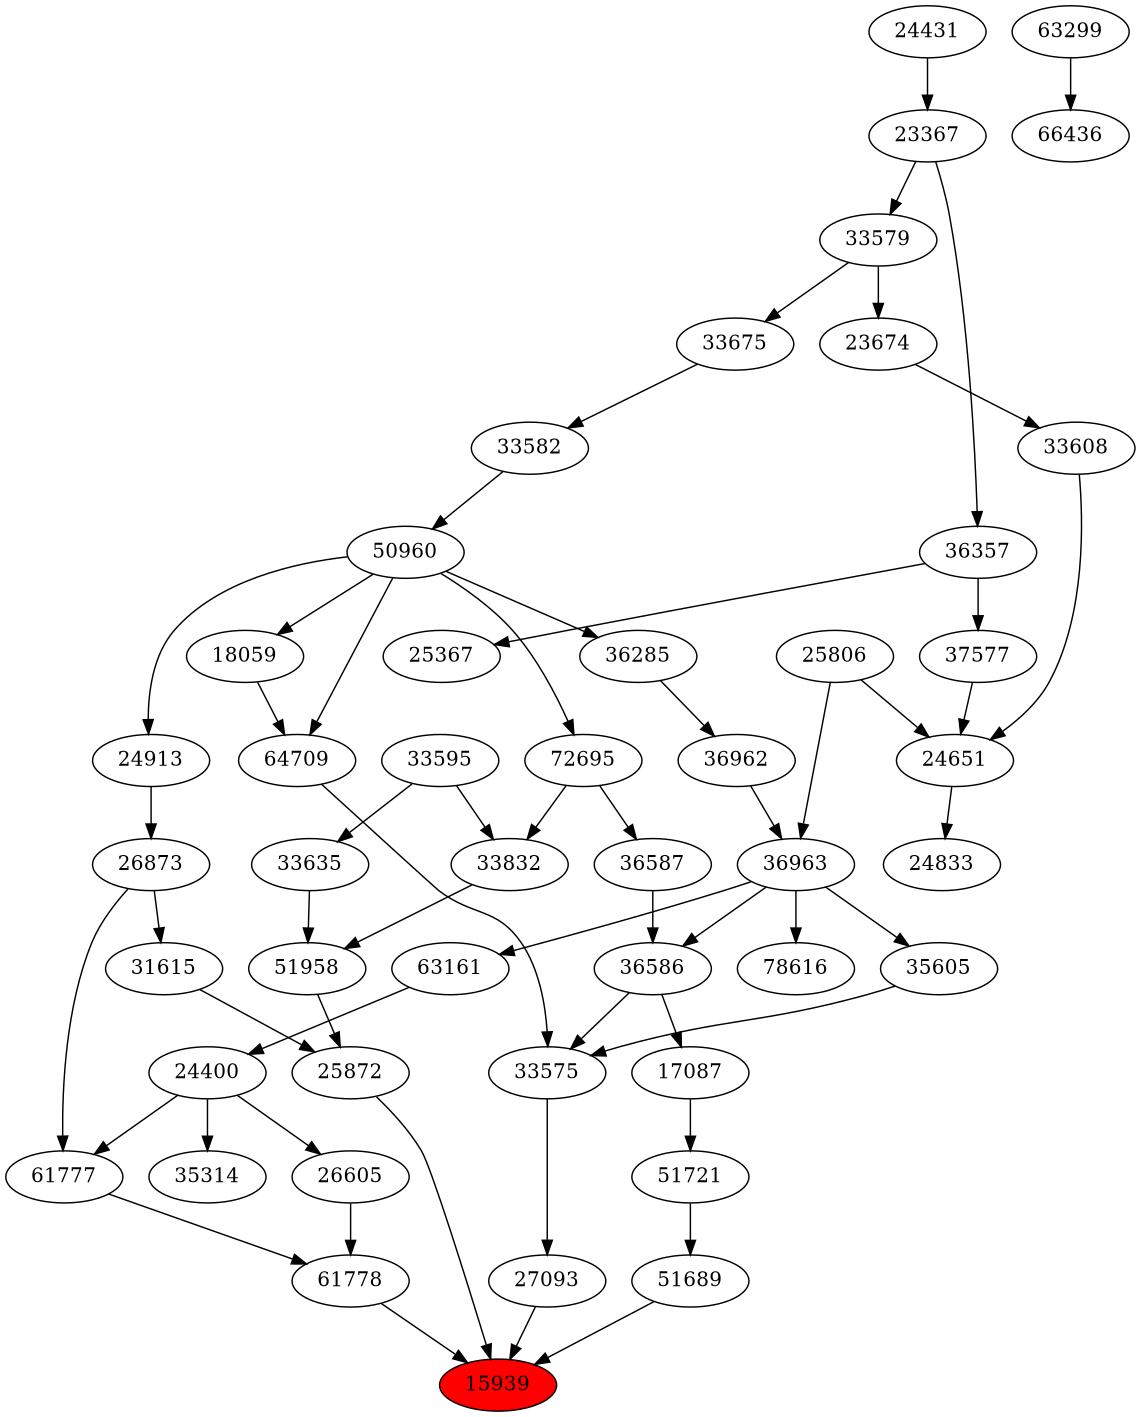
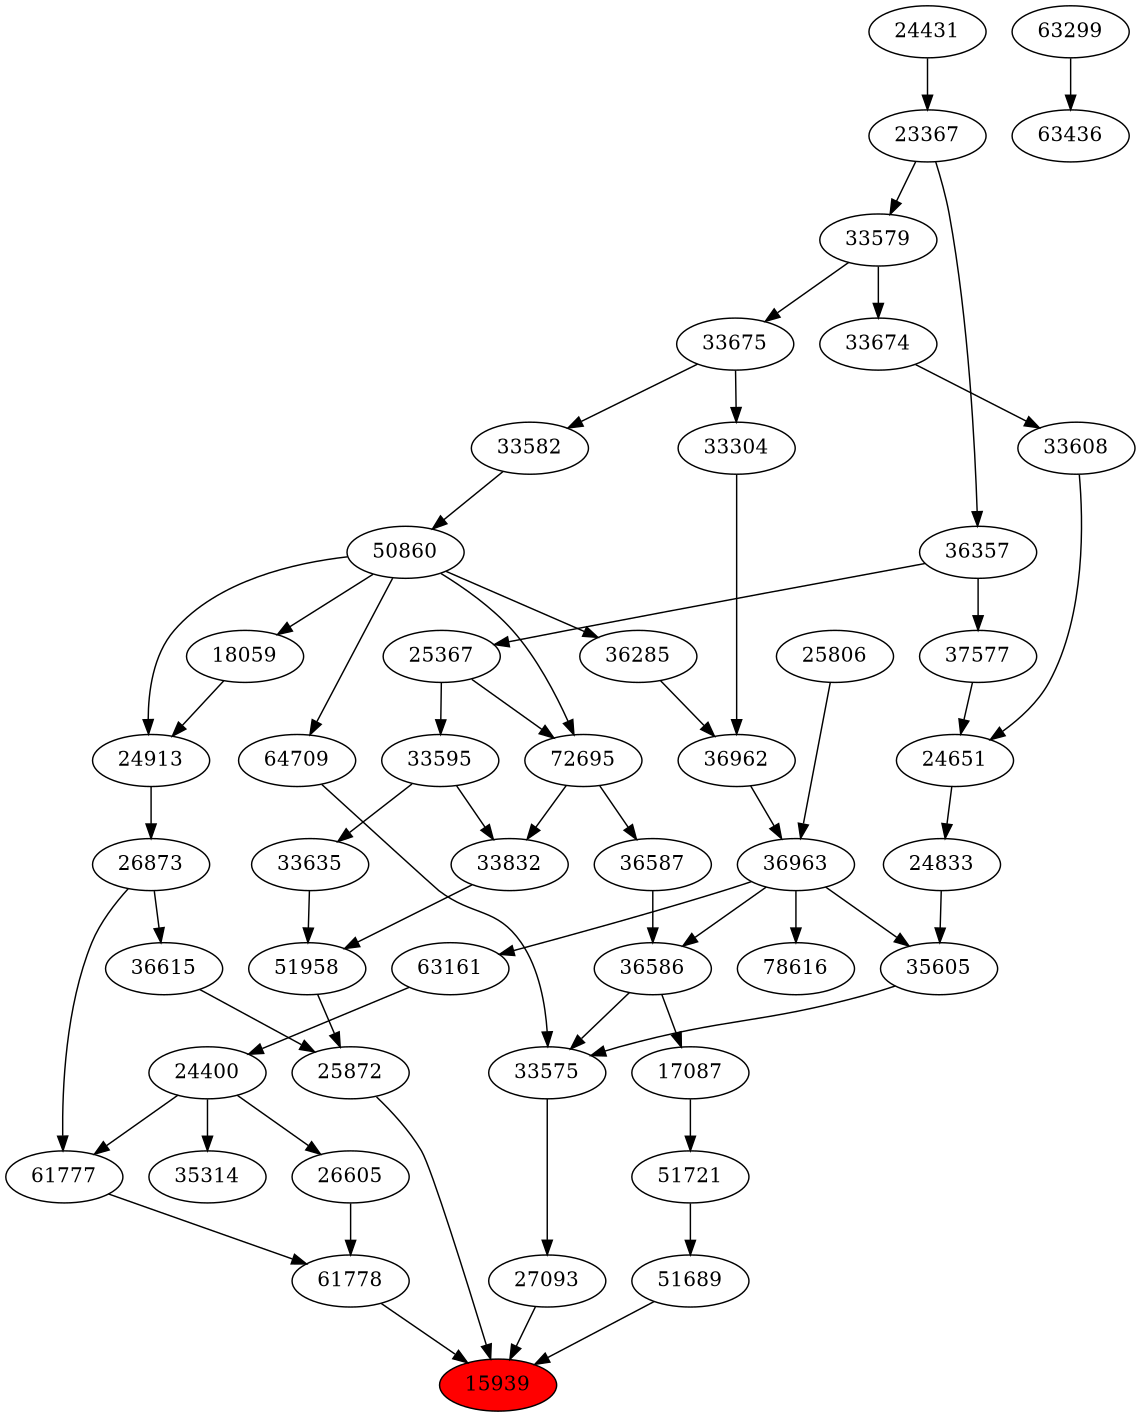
  strict digraph {
    n1 [fillcolor=red label=15939 style=filled]
    n2 [label=27093]
    n3 [label=25872]
    n4 [label=51689]
    n5 [label=61778]
    n6 [label=35314]
-   n7 [label=66436]
+   n7 [label=63436]
    n8 [label=33575]
-   n9 [label=31615]
+   n9 [label=36615]
    n10 [label=51958]
    n11 [label=51721]
    n12 [label=61777]
    n13 [label=26605]
    n14 [label=24400]
    n15 [label=63299]
    n16 [label=36586]
    n17 [label=17087]
    n18 [label=35605]
    n19 [label=64709]
    n20 [label=26873]
    n21 [label=33832]
    n22 [label=33635]
    n23 [label=63161]
    n24 [label=78616]
    n25 [label=36587]
    n26 [label=36963]
    n27 [label=24833]
-   n28 [label=50960]
+   n28 [label=50860]
    n29 [label=24913]
    n30 [label=72695]
    n31 [label=18059]
    n32 [label=36285]
    n33 [label=36962]
    n34 [label=33595]
    n35 [label=25806]
    n36 [label=24651]
    n37 [label=33582]
    n38 [label=25367]
+   n39 [label=33304]
    n40 [label=33608]
    n41 [label=37577]
    n42 [label=33675]
    n43 [label=36357]
-   n44 [label=23674]
+   n44 [label=33674]
    n45 [label=33579]
    n46 [label=23367]
    n47 [label=24431]
    n2 -> n1
    n3 -> n1
    n4 -> n1
    n5 -> n1
    n8 -> n2
    n9 -> n3
    n10 -> n3
    n11 -> n4
    n12 -> n5
    n13 -> n5
    n14 -> n6
    n14 -> n12
    n14 -> n13
    n15 -> n7
    n16 -> n8
    n16 -> n17
    n17 -> n11
    n18 -> n8
    n19 -> n8
    n20 -> n9
    n20 -> n12
    n21 -> n10
    n22 -> n10
    n23 -> n14
    n25 -> n16
    n26 -> n16
    n26 -> n18
    n26 -> n23
    n26 -> n24
+   n27 -> n18
    n28 -> n19
    n28 -> n29
    n28 -> n30
    n28 -> n31
    n28 -> n32
    n29 -> n20
    n30 -> n21
    n30 -> n25
-   n31 -> n19
+   n31 -> n29
    n32 -> n33
    n33 -> n26
    n34 -> n21
    n34 -> n22
    n35 -> n26
-   n35 -> n36
    n36 -> n27
    n37 -> n28
+   n38 -> n30
+   n38 -> n34
+   n39 -> n33
    n40 -> n36
    n41 -> n36
    n42 -> n37
+   n42 -> n39
    n43 -> n38
    n43 -> n41
    n44 -> n40
    n45 -> n42
    n45 -> n44
    n46 -> n43
    n46 -> n45
    n47 -> n46
  }
